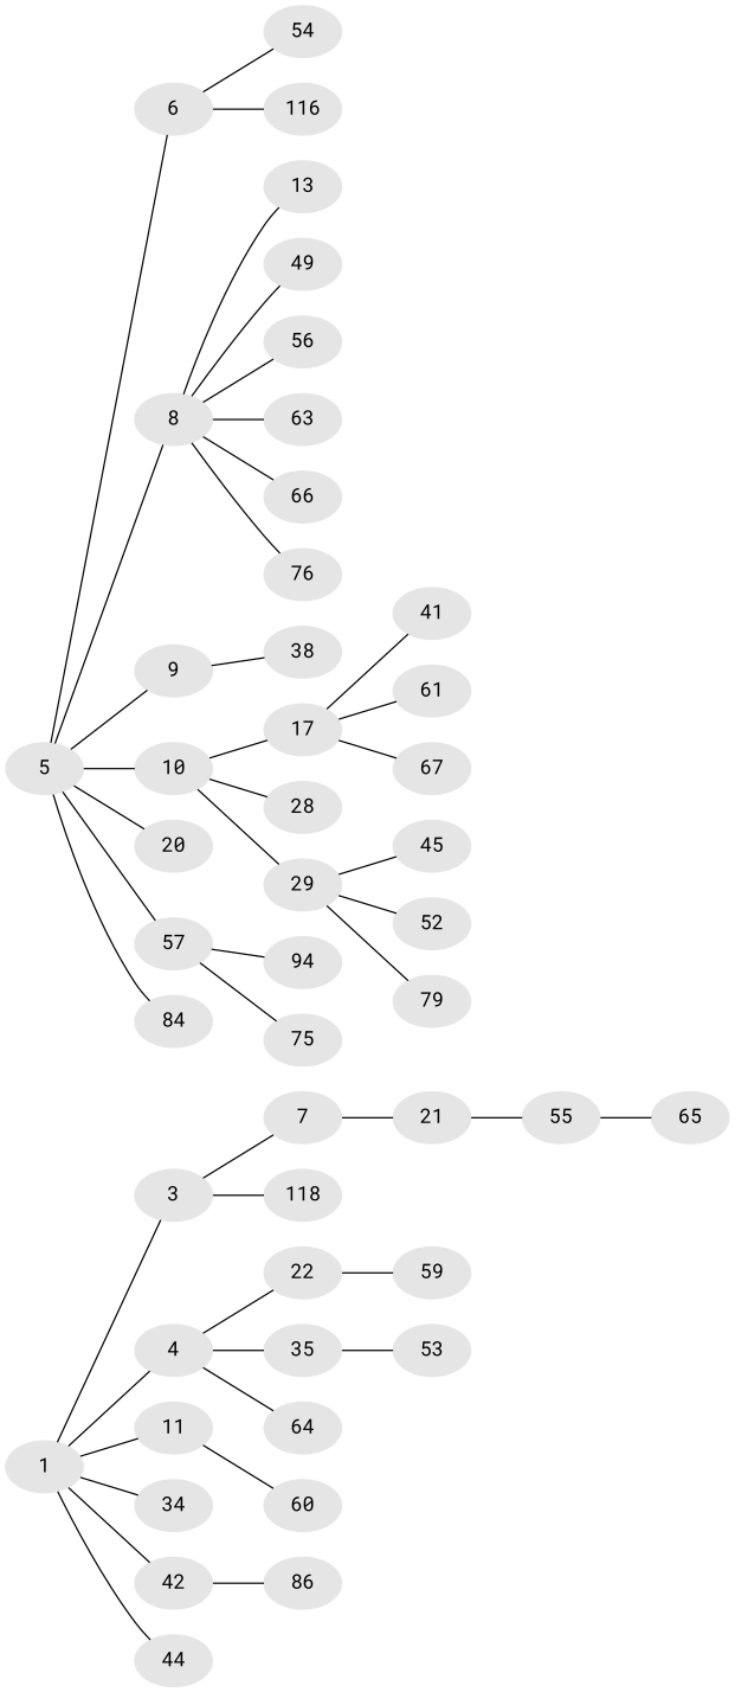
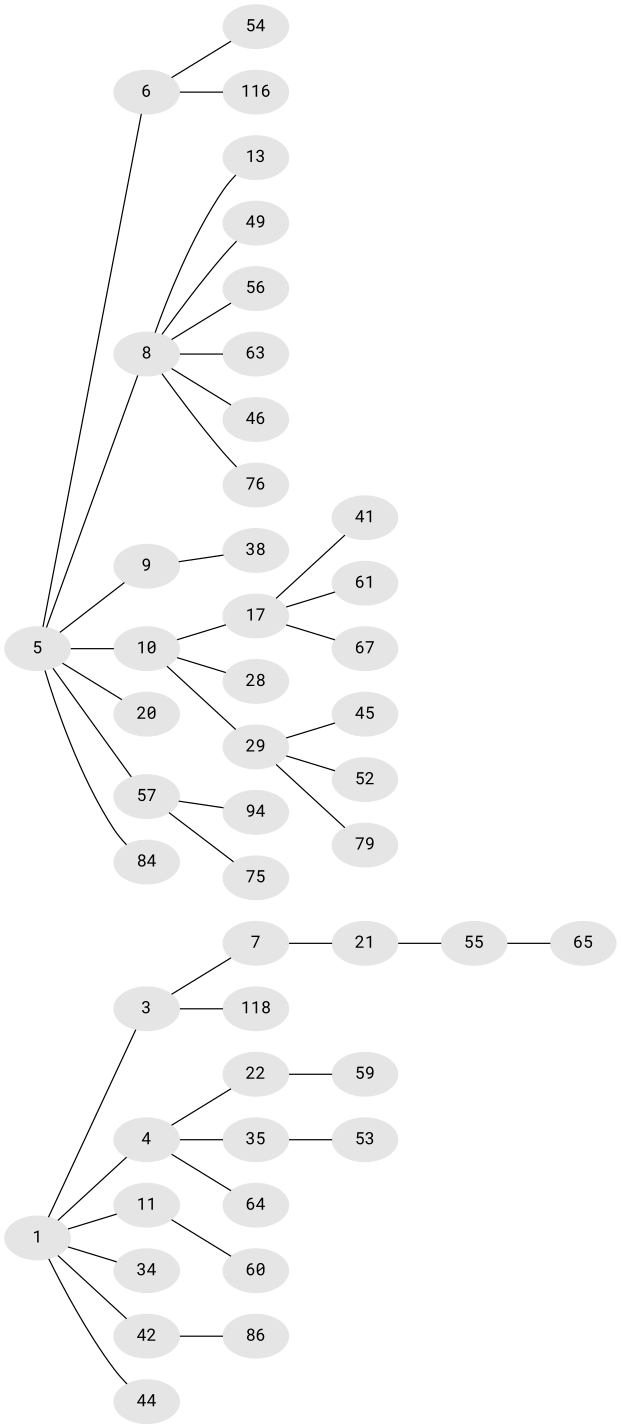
  graph {
    fontname="Roboto Mono"
    rankdir=LR
    node [color=gray90 fontname="Roboto Mono" style=filled]
    edge [fontname="Roboto Mono"]
    1 [super="+2+51"]
    3
    4
    11 [super="+26"]
    34 [super="+74+71+90"]
    42 [super="+46"]
    44
    7
    118
    22 [super="+33"]
    35 [super="+88+58"]
    64
    60 [super="+101"]
    86 [super="+95"]
    21
    5 [super="+14+48"]
    6 [super="+80+19+39"]
    8 [super="+16+12"]
    9 [super="+25"]
    10
    20 [super="+24+82+85+43"]
    57
    84 [super="+113"]
    59 [super="+81"]
    53
    54
    116
    13 [super="+109"]
    49 [super="+96"]
    56 [super="+107+111"]
    63 [super="+77"]
-   66
+   66 [label=46]
    76
    38
    17 [super="+37+23+106+72"]
    28 [super="+93+89+30"]
    29 [super="+36"]
    94
    75 [super="+110"]
    55 [super="+100"]
    41 [super="+68"]
    61 [super="+115+104"]
    67 [super="+73"]
    45
    52
    79 [super="+91"]
    65
    1 -- 3
    1 -- 4
    1 -- 11
    1 -- 34
    1 -- 42
    1 -- 44
    3 -- 7
    3 -- 118
    4 -- 22
    4 -- 35
    4 -- 64
    11 -- 60
    42 -- 86
    7 -- 21
    22 -- 59
    35 -- 53
    21 -- 55
    5 -- 6
    5 -- 8
    5 -- 9
    5 -- 10
    5 -- 20
    5 -- 57
    5 -- 84
    6 -- 54
    6 -- 116
    8 -- 13
    8 -- 49
    8 -- 56
    8 -- 63
    8 -- 66
    8 -- 76
    9 -- 38
    10 -- 17
    10 -- 28
    10 -- 29
    57 -- 94
    57 -- 75
    17 -- 41
    17 -- 61
    17 -- 67
    29 -- 45
    29 -- 52
    29 -- 79
    55 -- 65
  }
